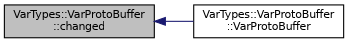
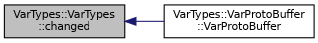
  digraph {
    rankdir=LR
    node [color=black fontname=Helvetica fontsize=10 shape=record style=filled]
-   n1 [fillcolor=grey75 fontcolor=black height=0.2 label="VarTypes::VarProtoBuffer\l::changed" width=0.4]
+   n1 [fillcolor=grey75 fontcolor=black height=0.2 label="VarTypes::VarTypes\l::changed" width=0.4]
    n2 [fillcolor=white height=0.2 label="VarTypes::VarProtoBuffer\l::VarProtoBuffer" width=0.4]
    n1 -> n2 [color=midnightblue dir=back fontname=Helvetica fontsize=10 labelfontname=Helvetica labelfontsize=10 style=solid]
  }
